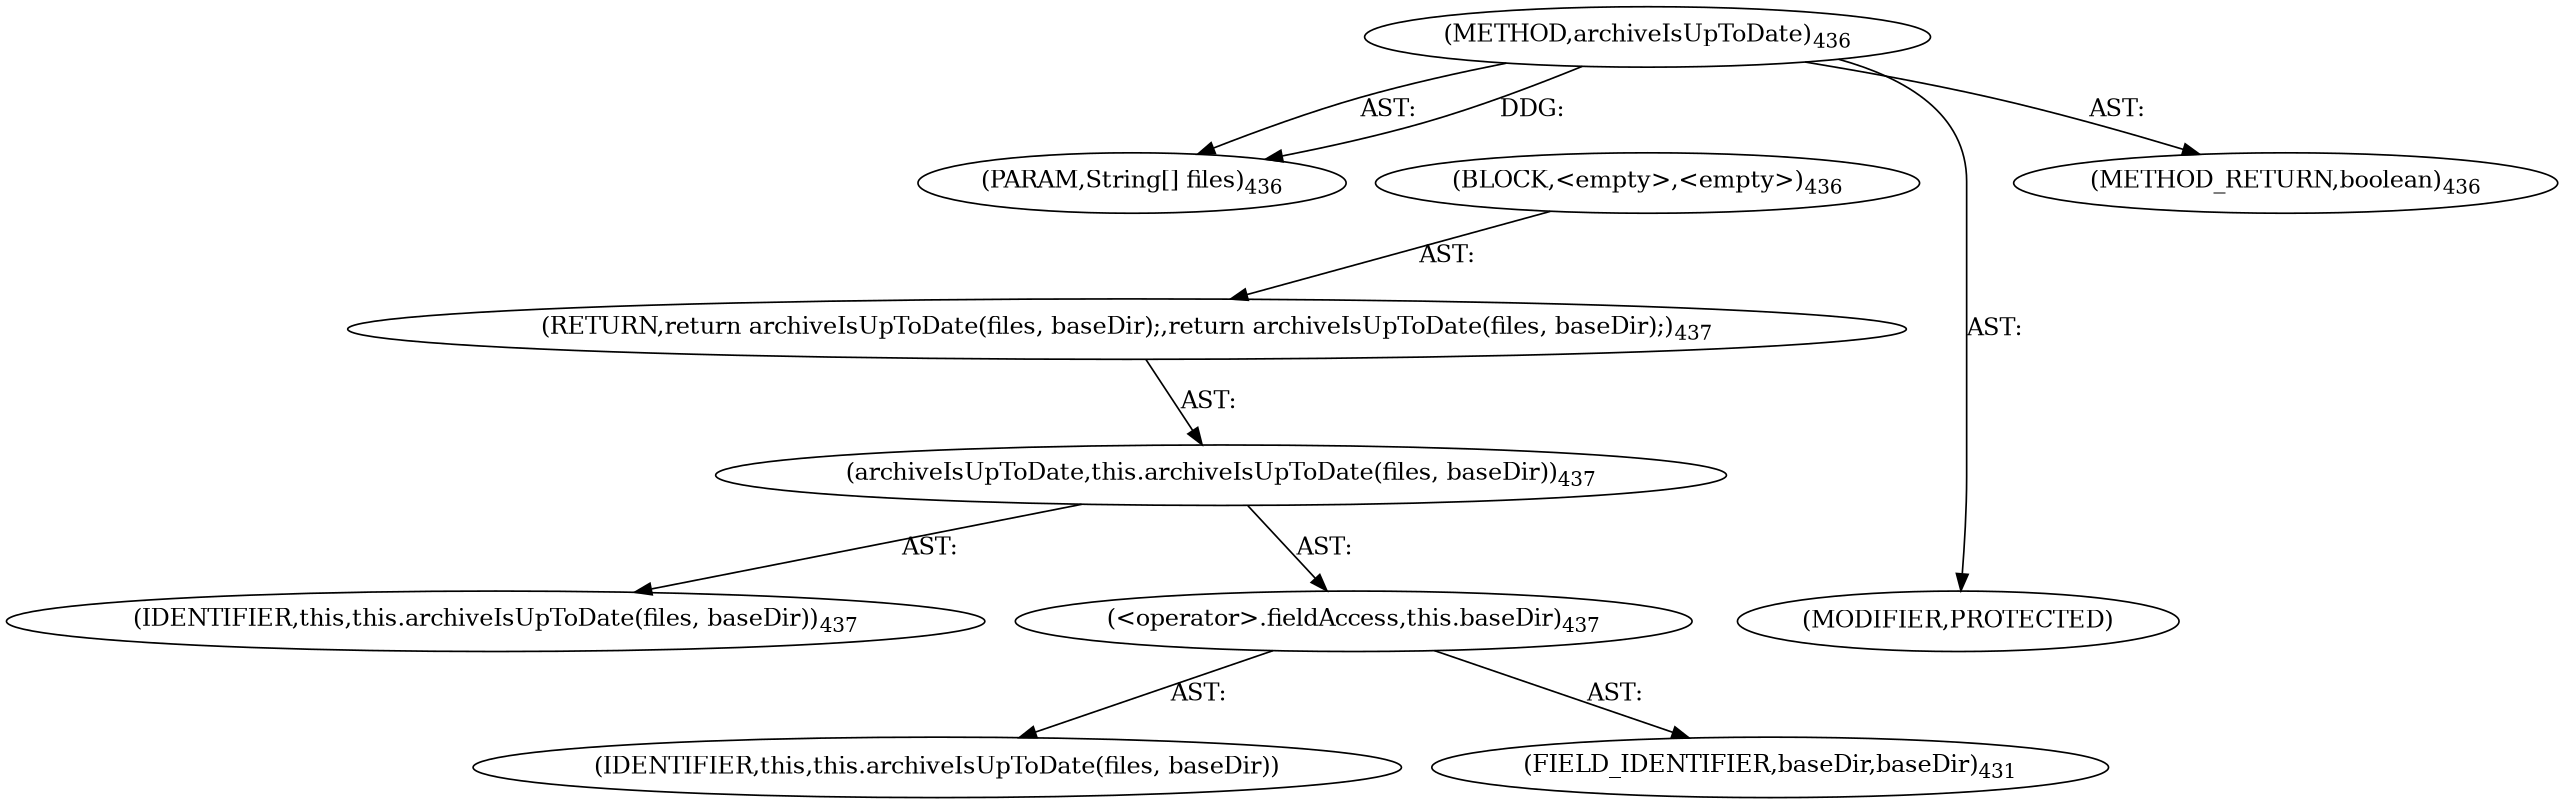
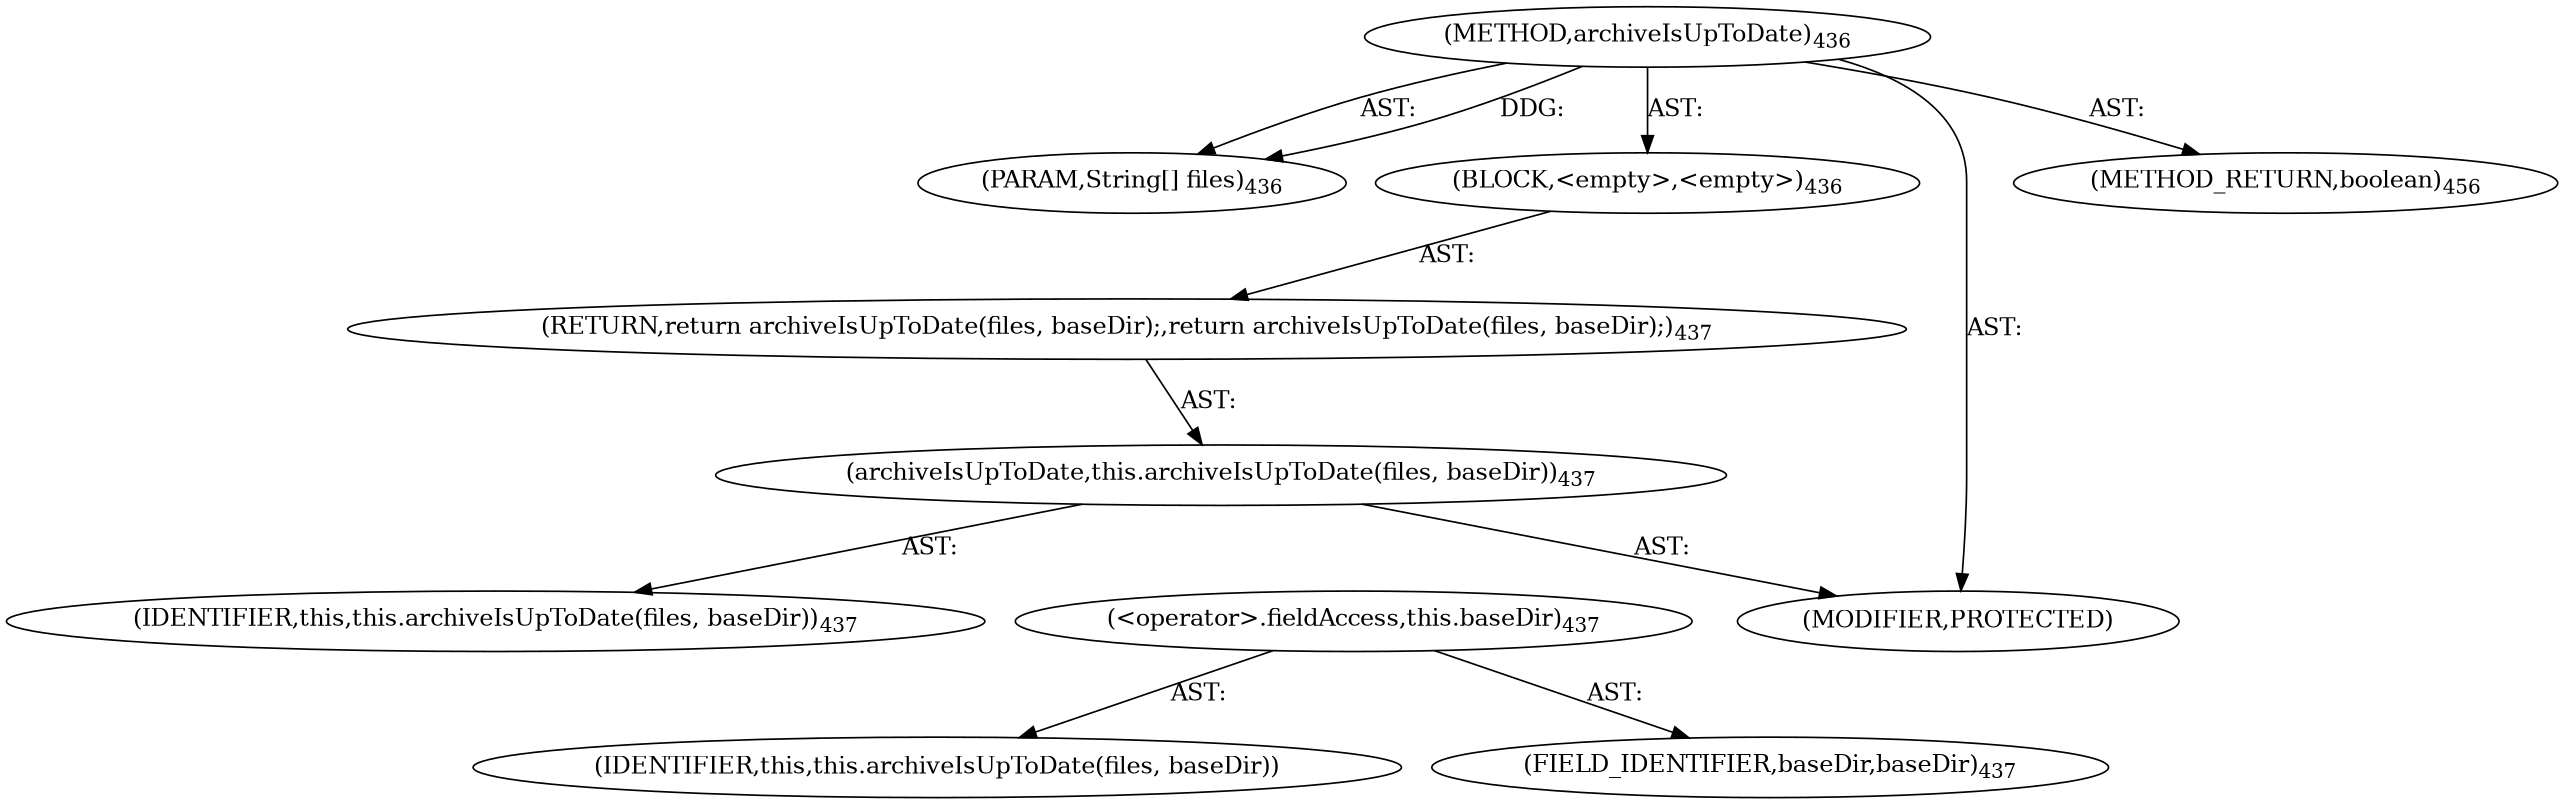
  digraph {
    n1 [label=<(METHOD,archiveIsUpToDate)<SUB>436</SUB>>]
    n2 [label=<(PARAM,String[] files)<SUB>436</SUB>>]
    n3 [label=<(BLOCK,&lt;empty&gt;,&lt;empty&gt;)<SUB>436</SUB>>]
    n4 [label=<(MODIFIER,PROTECTED)>]
-   n5 [label=<(METHOD_RETURN,boolean)<SUB>436</SUB>>]
+   n5 [label=<(METHOD_RETURN,boolean)<SUB>456</SUB>>]
    n6 [label=<(RETURN,return archiveIsUpToDate(files, baseDir);,return archiveIsUpToDate(files, baseDir);)<SUB>437</SUB>>]
    n7 [label=<(archiveIsUpToDate,this.archiveIsUpToDate(files, baseDir))<SUB>437</SUB>>]
    n8 [label=<(IDENTIFIER,this,this.archiveIsUpToDate(files, baseDir))<SUB>437</SUB>>]
    n9 [label=<(&lt;operator&gt;.fieldAccess,this.baseDir)<SUB>437</SUB>>]
    n10 [label=<(IDENTIFIER,this,this.archiveIsUpToDate(files, baseDir))>]
-   n11 [label=<(FIELD_IDENTIFIER,baseDir,baseDir)<SUB>431</SUB>>]
+   n11 [label=<(FIELD_IDENTIFIER,baseDir,baseDir)<SUB>437</SUB>>]
    n1 -> n2 [label="AST: "]
    n1 -> n2 [label="DDG: "]
+   n1 -> n3 [label="AST: "]
    n1 -> n4 [label="AST: "]
    n1 -> n5 [label="AST: "]
    n3 -> n6 [label="AST: "]
    n6 -> n7 [label="AST: "]
    n7 -> n8 [label="AST: "]
-   n7 -> n9 [label="AST: "]
+   n7 -> n4 [label="AST: "]
    n9 -> n10 [label="AST: "]
    n9 -> n11 [label="AST: "]
  }
